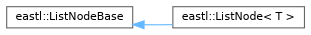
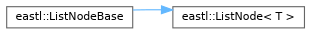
  digraph {
    rankdir=LR
    node [color=grey40 fillcolor=white fontname=Helvetica fontsize=10 shape=box style=filled]
    n1 [height=0.2 label="eastl::ListNodeBase" width=0.4]
    n2 [height=0.2 label="eastl::ListNode\< T \>" width=0.4]
-   n1 -> n2 [color=steelblue1 dir=back fontname=Helvetica fontsize=10 labelfontname=Helvetica labelfontsize=10 style=solid]
+   n2 -> n1 [color=steelblue1 dir=back fontname=Helvetica fontsize=10 labelfontname=Helvetica labelfontsize=10 style=solid]
  }
